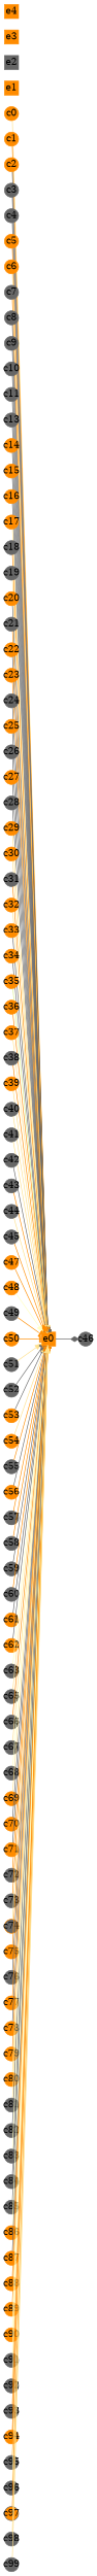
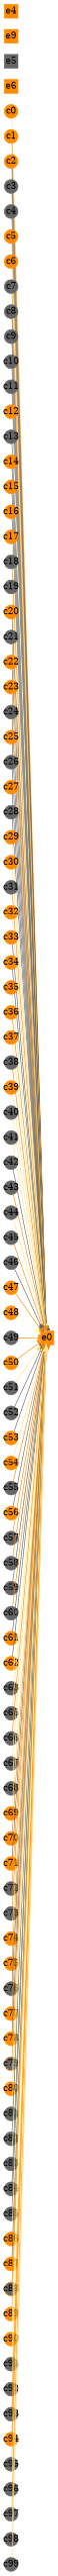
  digraph {
    rankdir=LR
    splines=false
    node [color=gray40 fixedsize=true shape=circle style=filled]
    edge [color=gray40]
    c0 [color=darkorange height=0.30 width=0.30]
    e0 [color=darkorange height=0.30 shape=box width=0.30]
    c1 [color=darkorange height=0.30 width=0.30]
    c2 [color=darkorange height=0.30 width=0.30]
    c3 [height=0.30 width=0.30]
    c4 [height=0.30 width=0.30]
    c5 [color=darkorange height=0.30 width=0.30]
    c6 [color=darkorange height=0.30 width=0.30]
    c7 [height=0.30 width=0.30]
    c8 [height=0.30 width=0.30]
    c9 [height=0.30 width=0.30]
    c10 [height=0.30 width=0.30]
    c11 [height=0.30 width=0.30]
+   c12 [color=darkorange height=0.30 width=0.30]
    c13 [height=0.30 width=0.30]
    c14 [color=darkorange height=0.30 width=0.30]
    c15 [color=darkorange height=0.30 width=0.30]
    c16 [color=darkorange height=0.30 width=0.30]
    c17 [color=darkorange height=0.30 width=0.30]
    c18 [height=0.30 width=0.30]
    c19 [height=0.30 width=0.30]
    c20 [color=darkorange height=0.30 width=0.30]
    c21 [height=0.30 width=0.30]
    c22 [color=darkorange height=0.30 width=0.30]
    c23 [color=darkorange height=0.30 width=0.30]
    c24 [height=0.30 width=0.30]
    c25 [color=darkorange height=0.30 width=0.30]
    c26 [height=0.30 width=0.30]
    c27 [color=darkorange height=0.30 width=0.30]
    c28 [height=0.30 width=0.30]
    c29 [color=darkorange height=0.30 width=0.30]
    c30 [color=darkorange height=0.30 width=0.30]
    c31 [height=0.30 width=0.30]
    c32 [color=darkorange height=0.30 width=0.30]
    c33 [color=darkorange height=0.30 width=0.30]
    c34 [color=darkorange height=0.30 width=0.30]
    c35 [color=darkorange height=0.30 width=0.30]
    c36 [color=darkorange height=0.30 width=0.30]
    c37 [color=darkorange height=0.30 width=0.30]
    c38 [height=0.30 width=0.30]
    c39 [color=darkorange height=0.30 width=0.30]
    c40 [height=0.30 width=0.30]
    c41 [height=0.30 width=0.30]
    c42 [height=0.30 width=0.30]
    c43 [height=0.30 width=0.30]
    c44 [height=0.30 width=0.30]
    c45 [height=0.30 width=0.30]
    c46 [height=0.30 width=0.30]
    c47 [color=darkorange height=0.30 width=0.30]
    c48 [color=darkorange height=0.30 width=0.30]
    c49 [height=0.30 width=0.30]
    c50 [color=darkorange height=0.30 width=0.30]
    c51 [height=0.30 width=0.30]
    c52 [height=0.30 width=0.30]
    c53 [color=darkorange height=0.30 width=0.30]
    c54 [color=darkorange height=0.30 width=0.30]
    c55 [height=0.30 width=0.30]
    c56 [color=darkorange height=0.30 width=0.30]
    c57 [height=0.30 width=0.30]
    c58 [height=0.30 width=0.30]
    c59 [height=0.30 width=0.30]
    c60 [height=0.30 width=0.30]
    c61 [color=darkorange height=0.30 width=0.30]
    c62 [color=darkorange height=0.30 width=0.30]
    c63 [height=0.30 width=0.30]
    c65 [height=0.30 width=0.30]
    c66 [height=0.30 width=0.30]
    c67 [height=0.30 width=0.30]
    c68 [height=0.30 width=0.30]
    c69 [color=darkorange height=0.30 width=0.30]
    c70 [color=darkorange height=0.30 width=0.30]
    c71 [color=darkorange height=0.30 width=0.30]
    c72 [height=0.30 width=0.30]
    c73 [height=0.30 width=0.30]
-   c74 [color=darkorange height=0.30 width=0.30 fillcolor=gray40]
+   c74 [color=darkorange height=0.30 width=0.30]
    c75 [color=darkorange height=0.30 width=0.30]
    c76 [height=0.30 width=0.30]
    c77 [color=darkorange height=0.30 width=0.30]
    c78 [color=darkorange height=0.30 width=0.30]
-   c79 [color=darkorange height=0.30 width=0.30]
+   c79 [color=darkorange height=0.30 width=0.30 fillcolor=gray40]
    c80 [color=darkorange height=0.30 width=0.30]
    c81 [height=0.30 width=0.30]
    c82 [height=0.30 width=0.30]
    c83 [height=0.30 width=0.30]
    c84 [height=0.30 width=0.30]
    c85 [height=0.30 width=0.30]
    c86 [color=darkorange height=0.30 width=0.30]
    c87 [color=darkorange height=0.30 width=0.30]
-   c88 [color=darkorange height=0.30 width=0.30]
+   c88 [color=darkorange height=0.30 width=0.30 fillcolor=gray40]
    c89 [color=darkorange height=0.30 width=0.30]
    c90 [color=darkorange height=0.30 width=0.30]
    c91 [height=0.30 width=0.30]
    c92 [height=0.30 width=0.30]
    c93 [height=0.30 width=0.30]
    c94 [color=darkorange height=0.30 width=0.30]
    c95 [height=0.30 width=0.30]
    c96 [height=0.30 width=0.30]
-   c97 [height=0.30 width=0.30 fillcolor=darkorange]
+   c97 [height=0.30 width=0.30]
    c98 [height=0.30 width=0.30]
    c99 [height=0.30 width=0.30]
-   e1 [color=darkorange height=0.30 shape=box width=0.30]
-   e2 [height=0.30 shape=box width=0.30]
-   e3 [color=darkorange height=0.30 shape=box width=0.30]
+   e1 [color=darkorange height=0.30 shape=box width=0.30 label=e6]
+   e2 [height=0.30 shape=box width=0.30 label=e5]
+   e3 [color=darkorange height=0.30 shape=box width=0.30 label=e9]
    e4 [color=darkorange height=0.30 shape=box width=0.30]
    c0 -> e0 [color="#fee08b"]
    c1 -> e0 [arrowhead=tee color=darkorange]
    c2 -> e0 [arrowhead=tee]
    c3 -> e0 [arrowhead=diamond]
    c4 -> e0 [arrowhead=tee]
    c5 -> e0 [arrowhead=diamond color=darkorange]
    c6 -> e0 [color="#fee08b"]
    c7 -> e0 [arrowhead=diamond color=darkorange]
    c8 -> e0 [arrowhead=diamond]
    c9 -> e0 [arrowhead=tee]
    c10 -> e0 [arrowhead=tee]
    c11 -> e0 [arrowhead=diamond]
+   c12 -> e0 [color="#ffffbf"]
    c13 -> e0 [arrowhead=tee]
    c14 -> e0 [arrowhead=diamond]
    c15 -> e0 [arrowhead=tee]
    c16 -> e0 [arrowhead=tee]
    c17 -> e0 [color="#fee08b"]
    c18 -> e0 [arrowhead=tee color=darkorange]
    c19 -> e0 [color="#fee08b"]
    c20 -> e0 [arrowhead=tee]
    c21 -> e0 [arrowhead=diamond color=darkorange]
    c22 -> e0 [arrowhead=tee]
    c23 -> e0 [arrowhead=tee color=darkorange]
    c24 -> e0 [arrowhead=tee]
    c25 -> e0 [arrowhead=diamond]
    c26 -> e0 [arrowhead=diamond]
    c27 -> e0 [arrowhead=tee]
    c28 -> e0 [arrowhead=diamond]
    c29 -> e0 [color="#fee08b"]
    c30 -> e0 [color="#fee08b"]
    c31 -> e0 [arrowhead=diamond color=darkorange]
    c32 -> e0 [color="#fee08b"]
    c33 -> e0 [arrowhead=tee]
    c34 -> e0 [arrowhead=diamond]
    c35 -> e0 [color="#d9ef8b"]
    c36 -> e0 [arrowhead=diamond color=darkorange]
    c37 -> e0 [color="#fee08b"]
    c38 -> e0 [arrowhead=diamond color=darkorange]
    c39 -> e0 [color="#fee08b"]
    c40 -> e0 [color="#fee08b"]
    c41 -> e0 [color="#fee08b"]
    c42 -> e0 [arrowhead=diamond]
    c43 -> e0 [arrowhead=diamond color=darkorange]
    c44 -> e0 [color="#fee08b"]
    c45 -> e0 [arrowhead=diamond color=darkorange]
-   e0 -> c46 [arrowhead=diamond]
+   c46 -> e0 [arrowhead=diamond]
    c47 -> e0 [arrowhead=tee color=darkorange]
    c48 -> e0 [color="#ffffbf"]
    c49 -> e0 [arrowhead=tee color=darkorange]
    c50 -> e0 [arrowhead=tee color=darkorange]
    c51 -> e0 [color="#fee08b"]
    c52 -> e0 [arrowhead=tee]
    c53 -> e0 [arrowhead=diamond]
    c54 -> e0 [color="#fee08b"]
    c55 -> e0 [arrowhead=tee color=darkorange]
    c56 -> e0 [arrowhead=diamond]
    c57 -> e0 [arrowhead=diamond color=darkorange]
    c58 -> e0 [arrowhead=diamond color=darkorange]
    c59 -> e0 [arrowhead=tee]
    c60 -> e0 [arrowhead=tee color=darkorange]
    c61 -> e0 [arrowhead=tee]
    c62 -> e0 [arrowhead=tee]
    c63 -> e0 [color="#ffffbf"]
    c65 -> e0 [color="#fee08b"]
    c66 -> e0 [arrowhead=tee color=darkorange]
    c67 -> e0 [color="#fee08b"]
    c68 -> e0 [color="#ffffbf"]
    c69 -> e0 [color="#fee08b"]
-   c70 -> e0 [arrowhead=tee]
+   c70 -> e0 [arrowhead=tee color=darkorange]
    c71 -> e0 [arrowhead=diamond]
    c72 -> e0 [arrowhead=tee color=darkorange]
    c73 -> e0 [arrowhead=diamond color=darkorange]
    c74 -> e0 [color="#fee08b"]
    c75 -> e0 [arrowhead=tee color=darkorange]
    c76 -> e0 [arrowhead=tee]
    c77 -> e0 [arrowhead=tee color=darkorange]
    c78 -> e0 [arrowhead=diamond]
    c79 -> e0 [arrowhead=diamond color=darkorange]
    c80 -> e0 [color="#fee08b"]
    c81 -> e0 [color="#fee08b"]
    c82 -> e0 [arrowhead=diamond]
    c83 -> e0 [color="#ffffbf"]
    c84 -> e0 [arrowhead=diamond]
    c85 -> e0 [arrowhead=diamond]
    c86 -> e0 [color="#ffffbf"]
    c87 -> e0 [arrowhead=tee]
    c88 -> e0 [arrowhead=diamond color=darkorange]
    c89 -> e0 [arrowhead=diamond color=darkorange]
    c90 -> e0 [color="#ffffbf"]
    c91 -> e0 [color="#ffffbf"]
    c92 -> e0 [color="#fee08b"]
    c93 -> e0 [arrowhead=diamond color=darkorange]
    c94 -> e0 [arrowhead=diamond color=darkorange]
    c95 -> e0 [arrowhead=tee color=darkorange]
    c96 -> e0 [color="#ffffbf"]
    c97 -> e0 [arrowhead=tee color=darkorange]
    c98 -> e0 [color="#fee08b"]
    c99 -> e0 [color="#fee08b"]
  }
